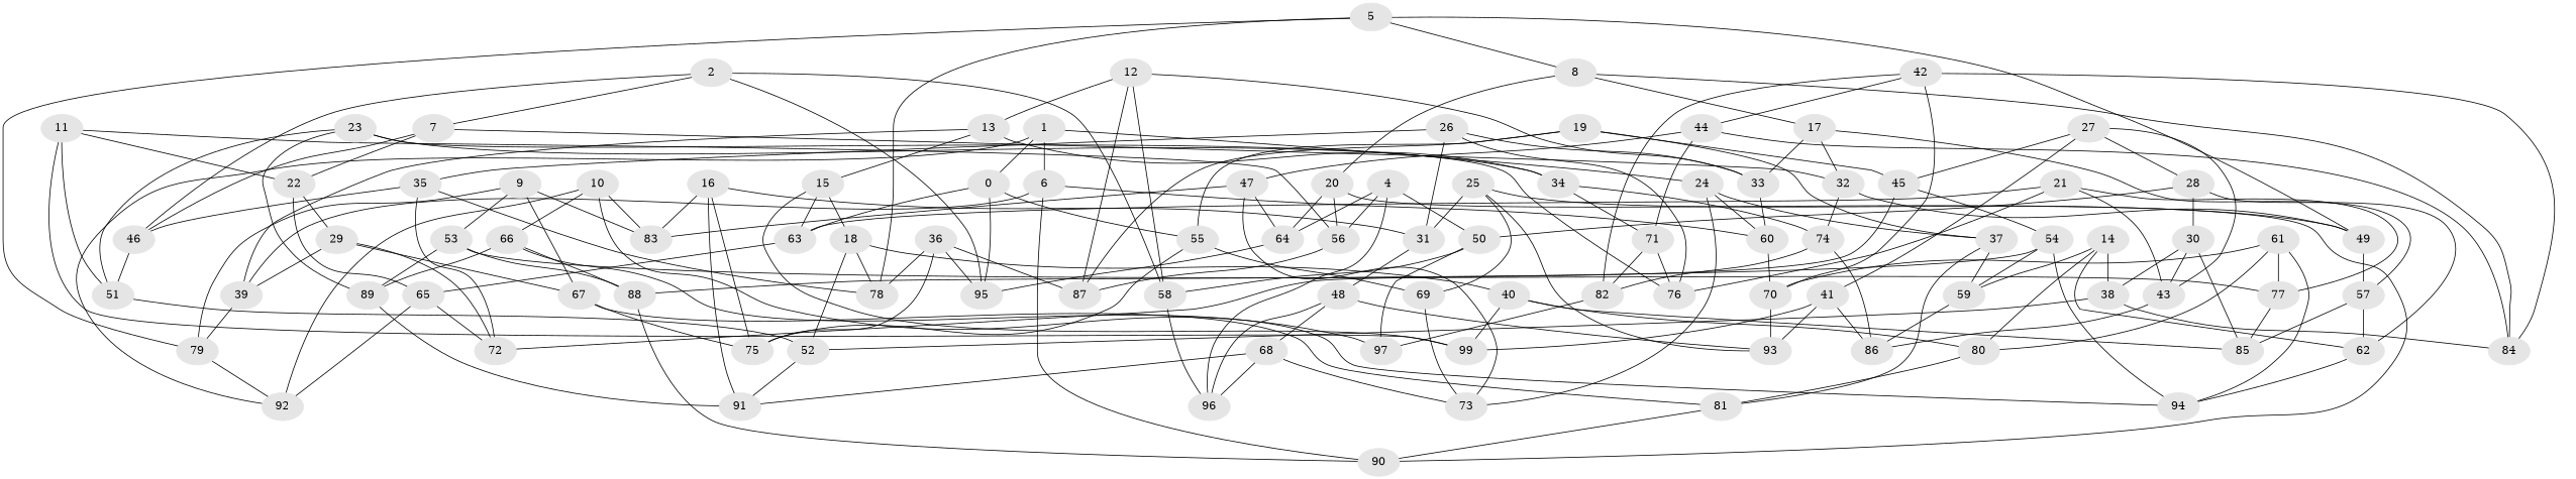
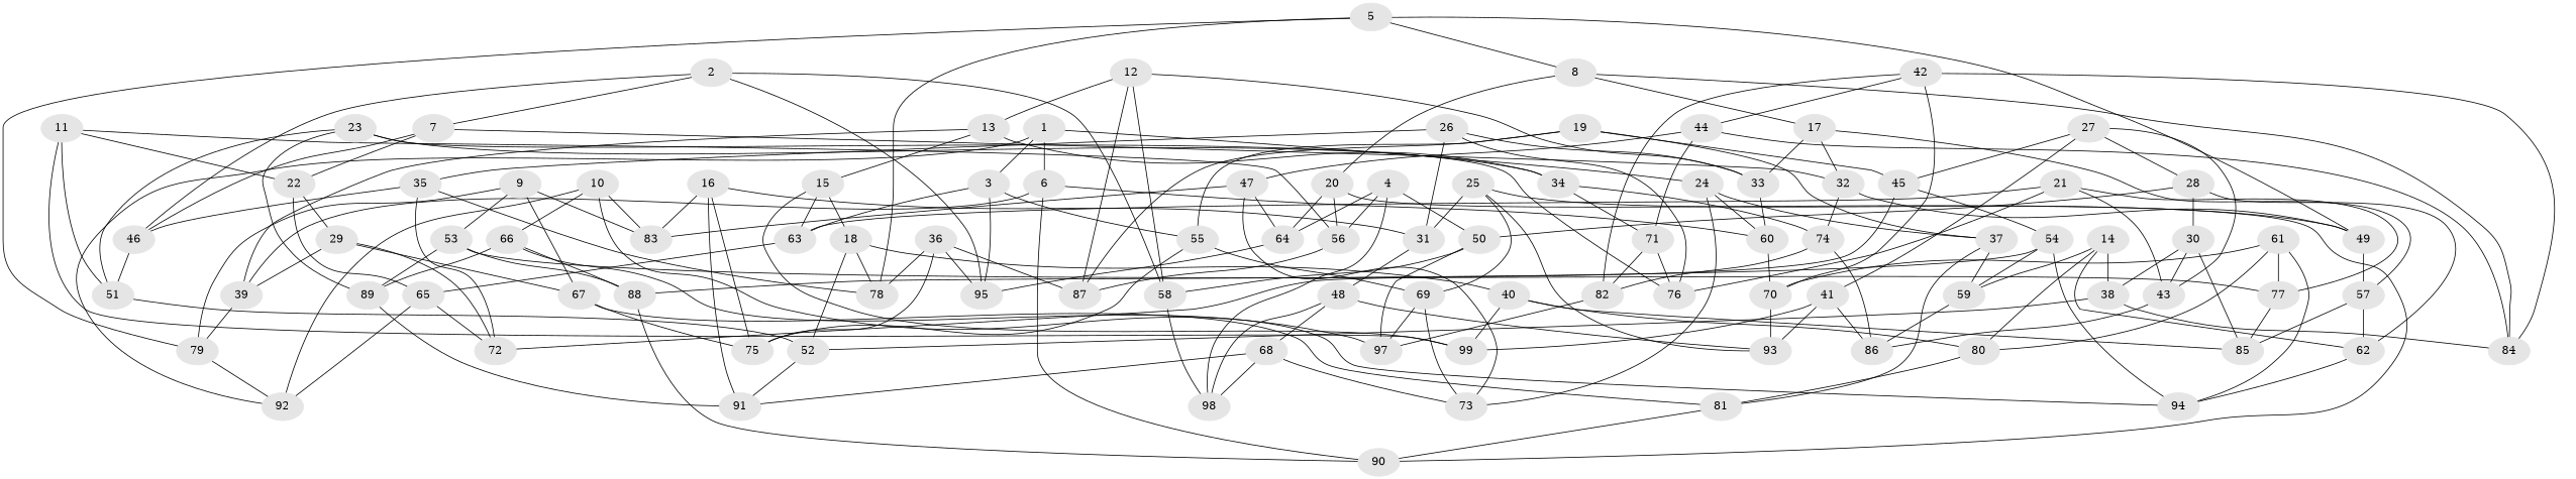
  graph {
    node [color=gray90 style=filled]
    1
-   3 [label=0]
+   3
    6
    24
    92
    95
    55
    63
    39
    60
    90
    37
    73
    2
    7
    46
    58
    22
    32
    51
-   96
+   96 [label=98]
    75
    69
    65
    4
    50
    56
    64
    97
    87
    5
    8
    49
    78
    79
    17
    20
    84
    57
    70
    29
    74
    33
    9
    53
    67
    83
    77
    89
    88
    81
    10
    66
    94
    11
    n56 [label=99]
    52
    12
    13
    15
    34
    18
    71
    14
    38
    59
    62
    80
    86
    40
    16
    31
    91
    48
    85
    19
    45
    72
    54
    21
    43
    76
    23
    25
    93
    26
    35
    27
    28
    41
    30
    68
    82
    36
    42
    44
    47
    61
    1 -- 3
    1 -- 6
    1 -- 24
    1 -- 92
    3 -- 95
    3 -- 55
    3 -- 63
    6 -- 39
    6 -- 60
    6 -- 90
    24 -- 60
    24 -- 37
    24 -- 73
    55 -- 75
    55 -- 69
    63 -- 65
    39 -- 79
    60 -- 70
    37 -- 81
    37 -- 59
    2 -- 95
    2 -- 7
    2 -- 46
    2 -- 58
    7 -- 46
    7 -- 22
    7 -- 32
    46 -- 51
    58 -- 96
    22 -- 65
    22 -- 29
    32 -- 49
    32 -- 74
    51 -- 52
    69 -- 73
+   69 -- 97
    65 -- 92
    65 -- 72
    4 -- 96
    4 -- 50
    4 -- 56
    4 -- 64
    50 -- 58
    50 -- 97
    56 -- 87
    64 -- 95
    5 -- 8
    5 -- 49
    5 -- 78
    5 -- 79
    8 -- 17
    8 -- 20
    8 -- 84
    49 -- 57
    79 -- 92
    17 -- 32
    17 -- 57
    17 -- 33
    20 -- 90
    20 -- 56
    20 -- 64
    57 -- 62
    57 -- 85
    70 -- 93
    29 -- 39
    29 -- 67
    29 -- 72
    74 -- 86
    74 -- 82
    33 -- 60
    9 -- 79
    9 -- 53
    9 -- 67
    9 -- 83
    53 -- 77
    53 -- 89
    53 -- 88
    67 -- 75
    67 -- 81
    77 -- 85
    89 -- 91
    88 -- 90
    81 -- 90
    10 -- 92
    10 -- 97
    10 -- 83
    10 -- 66
    66 -- 89
    66 -- 88
    66 -- 94
    11 -- 22
    11 -- 51
    11 -- 56
    11 -- n56
    52 -- 91
    12 -- 58
    12 -- 87
    12 -- 33
    12 -- 13
    13 -- 39
    13 -- 15
    13 -- 34
    15 -- 63
    15 -- n56
    15 -- 18
    34 -- 74
    34 -- 71
    18 -- 78
    18 -- 52
    18 -- 40
    71 -- 76
    71 -- 82
    14 -- 38
    14 -- 59
    14 -- 62
    14 -- 80
    38 -- 84
    38 -- 52
    59 -- 86
    62 -- 94
    80 -- 81
    40 -- n56
    40 -- 80
    40 -- 85
    16 -- 75
    16 -- 83
    16 -- 31
    16 -- 91
    31 -- 48
    48 -- 96
    48 -- 93
    48 -- 68
    19 -- 55
    19 -- 37
    19 -- 87
    19 -- 45
    45 -- 72
    45 -- 54
    54 -- 88
    54 -- 94
    54 -- 59
    21 -- 63
    21 -- 77
    21 -- 43
    21 -- 76
    43 -- 86
    23 -- 51
    23 -- 89
    23 -- 34
    23 -- 76
    25 -- 69
    25 -- 49
    25 -- 31
    25 -- 93
    26 -- 33
    26 -- 31
    26 -- 76
    26 -- 35
    35 -- 46
    35 -- 78
    35 -- 72
    27 -- 45
    27 -- 43
    27 -- 28
    27 -- 41
    28 -- 50
    28 -- 62
    28 -- 30
    41 -- n56
    41 -- 86
    41 -- 93
    30 -- 38
    30 -- 85
    30 -- 43
    68 -- 73
    68 -- 96
    68 -- 91
    82 -- 97
    36 -- 95
    36 -- 75
    36 -- 87
    36 -- 78
    42 -- 84
    42 -- 70
    42 -- 82
    42 -- 44
    44 -- 84
    44 -- 71
    44 -- 47
    47 -- 73
    47 -- 64
    47 -- 83
    61 -- 70
    61 -- 77
    61 -- 94
    61 -- 80
  }
